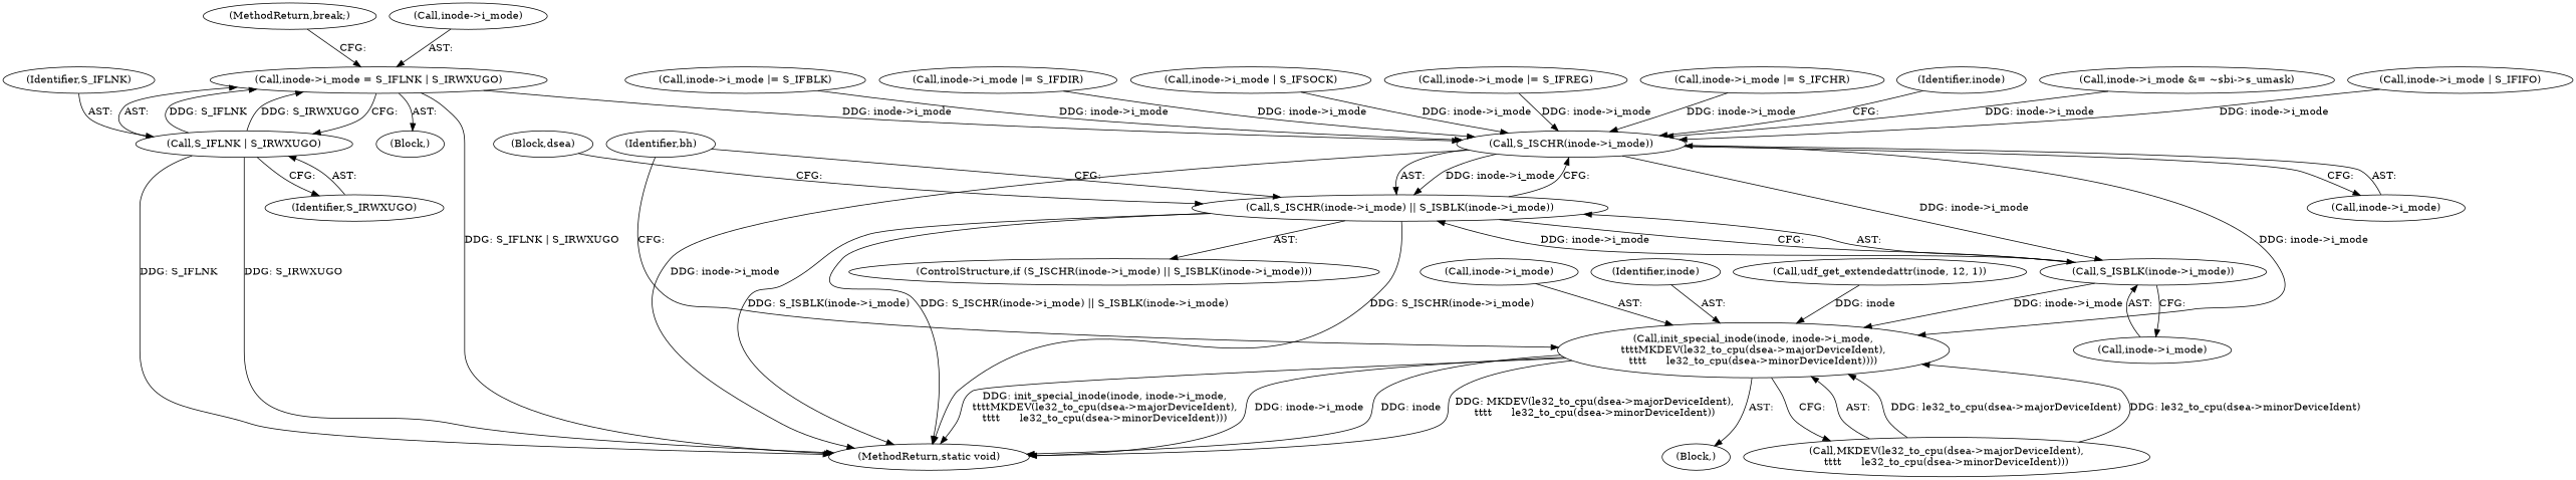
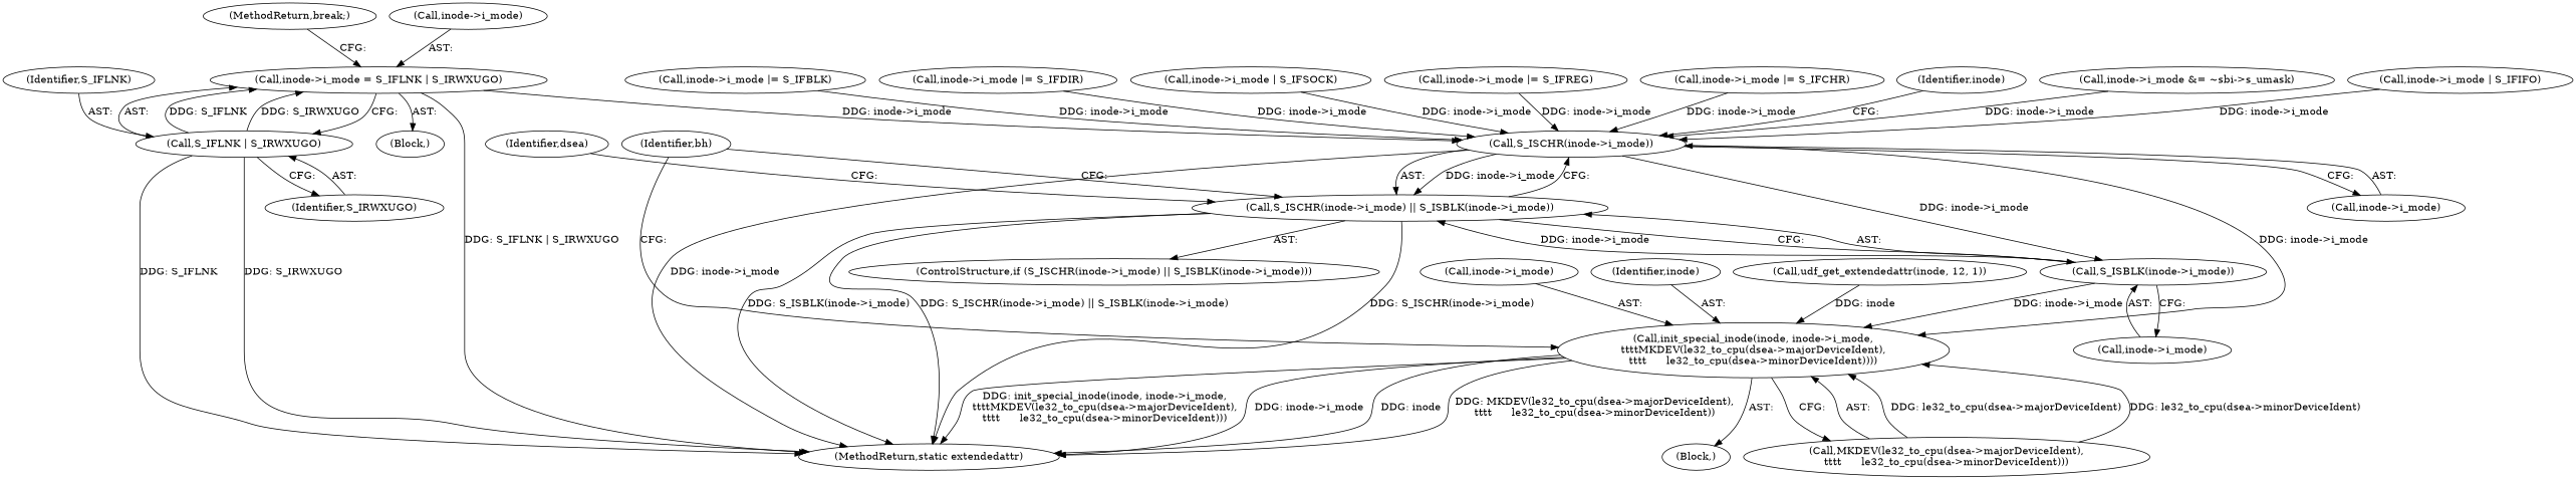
  digraph {
    n1 [label="(Call,inode->i_mode = S_IFLNK | S_IRWXUGO)"]
    n2 [label="(Call,S_IFLNK | S_IRWXUGO)"]
    n3 [label="(Call,S_ISCHR(inode->i_mode))"]
    n4 [label="(Block,)"]
-   n5 [label="(MethodReturn,static void)"]
+   n5 [label="(MethodReturn,static extendedattr)"]
    n6 [label="(Identifier,S_IRWXUGO)"]
    n7 [label="(Call,S_ISCHR(inode->i_mode) || S_ISBLK(inode->i_mode))"]
    n8 [label="(Call,S_ISBLK(inode->i_mode))"]
    n9 [label="(Call,init_special_inode(inode, inode->i_mode,\n\t\t\t\tMKDEV(le32_to_cpu(dsea->majorDeviceIdent),\n\t\t\t\t      le32_to_cpu(dsea->minorDeviceIdent))))"]
    n10 [label="(Call,inode->i_mode)"]
    n11 [label="(ControlStructure,if (S_ISCHR(inode->i_mode) || S_ISBLK(inode->i_mode)))"]
    n12 [label="(Call,inode->i_mode)"]
    n13 [label="(Block,)"]
    n14 [label="(Call,MKDEV(le32_to_cpu(dsea->majorDeviceIdent),\n\t\t\t\t      le32_to_cpu(dsea->minorDeviceIdent)))"]
    n15 [label="(Identifier,inode)"]
    n16 [label="(Call,inode->i_mode | S_IFSOCK)"]
    n17 [label="(Call,inode->i_mode |= S_IFREG)"]
    n18 [label="(Call,inode->i_mode |= S_IFCHR)"]
    n19 [label="(MethodReturn,break;)"]
    n20 [label="(Identifier,inode)"]
-   n21 [label="(Block,dsea)"]
+   n21 [label="(Identifier,dsea)"]
    n22 [label="(Call,udf_get_extendedattr(inode, 12, 1))"]
    n23 [label="(Call,inode->i_mode)"]
    n24 [label="(Call,inode->i_mode)"]
    n25 [label="(Call,inode->i_mode &= ~sbi->s_umask)"]
    n26 [label="(Call,inode->i_mode | S_IFIFO)"]
    n27 [label="(Identifier,bh)"]
    n28 [label="(Identifier,S_IFLNK)"]
    n29 [label="(Call,inode->i_mode |= S_IFBLK)"]
    n30 [label="(Call,inode->i_mode |= S_IFDIR)"]
    n1 -> n2 [label="CFG: "]
    n1 -> n3 [label="DDG: inode->i_mode"]
    n1 -> n4 [label="AST: "]
    n1 -> n5 [label="DDG: S_IFLNK | S_IRWXUGO"]
    n2 -> n1 [label="AST: "]
    n2 -> n1 [label="DDG: S_IFLNK"]
    n2 -> n1 [label="DDG: S_IRWXUGO"]
    n2 -> n5 [label="DDG: S_IRWXUGO"]
    n2 -> n5 [label="DDG: S_IFLNK"]
    n2 -> n6 [label="CFG: "]
    n3 -> n5 [label="DDG: inode->i_mode"]
    n3 -> n7 [label="AST: "]
    n3 -> n7 [label="DDG: inode->i_mode"]
    n3 -> n8 [label="DDG: inode->i_mode"]
    n3 -> n9 [label="DDG: inode->i_mode"]
    n3 -> n10 [label="CFG: "]
    n6 -> n2 [label="AST: "]
    n7 -> n3 [label="CFG: "]
    n7 -> n5 [label="DDG: S_ISCHR(inode->i_mode)"]
    n7 -> n5 [label="DDG: S_ISCHR(inode->i_mode) || S_ISBLK(inode->i_mode)"]
    n7 -> n5 [label="DDG: S_ISBLK(inode->i_mode)"]
    n7 -> n8 [label="CFG: "]
    n7 -> n11 [label="AST: "]
    n8 -> n7 [label="AST: "]
    n8 -> n7 [label="DDG: inode->i_mode"]
    n8 -> n9 [label="DDG: inode->i_mode"]
    n8 -> n12 [label="CFG: "]
    n9 -> n5 [label="DDG: init_special_inode(inode, inode->i_mode,\n\t\t\t\tMKDEV(le32_to_cpu(dsea->majorDeviceIdent),\n\t\t\t\t      le32_to_cpu(dsea->minorDeviceIdent)))"]
    n9 -> n5 [label="DDG: inode->i_mode"]
    n9 -> n5 [label="DDG: inode"]
    n9 -> n5 [label="DDG: MKDEV(le32_to_cpu(dsea->majorDeviceIdent),\n\t\t\t\t      le32_to_cpu(dsea->minorDeviceIdent))"]
    n9 -> n13 [label="AST: "]
    n9 -> n14 [label="CFG: "]
    n10 -> n3 [label="AST: "]
    n12 -> n8 [label="AST: "]
    n14 -> n9 [label="AST: "]
    n14 -> n9 [label="DDG: le32_to_cpu(dsea->majorDeviceIdent)"]
    n14 -> n9 [label="DDG: le32_to_cpu(dsea->minorDeviceIdent)"]
    n15 -> n9 [label="AST: "]
    n16 -> n3 [label="DDG: inode->i_mode"]
    n17 -> n3 [label="DDG: inode->i_mode"]
    n18 -> n3 [label="DDG: inode->i_mode"]
    n19 -> n1 [label="CFG: "]
    n20 -> n3 [label="CFG: "]
    n21 -> n7 [label="CFG: "]
    n22 -> n9 [label="DDG: inode"]
    n23 -> n9 [label="AST: "]
    n24 -> n1 [label="AST: "]
    n25 -> n3 [label="DDG: inode->i_mode"]
    n26 -> n3 [label="DDG: inode->i_mode"]
    n27 -> n7 [label="CFG: "]
    n27 -> n9 [label="CFG: "]
    n28 -> n2 [label="AST: "]
    n29 -> n3 [label="DDG: inode->i_mode"]
    n30 -> n3 [label="DDG: inode->i_mode"]
  }
